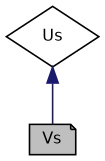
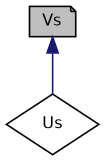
  digraph {
    rankdir=TB
    fontname="DejaVu Sans"
    node [color=black fontname="DejaVu Sans" fontsize=10]
    n1 [fillcolor=grey75 fontcolor=black height=0.2 label=Vs shape=note style=filled width=0.4]
    n2 [height=0.2 label=Us shape=diamond width=0.4]
-   n2 -> n1 [color=midnightblue dir=back fontname="DejaVu Sans" fontsize=10 labelfontname=Helvetica labelfontsize=10 style=solid]
+   n1 -> n2 [color=midnightblue dir=back fontname="DejaVu Sans" fontsize=10 labelfontname=Helvetica labelfontsize=10 style=solid]
  }
